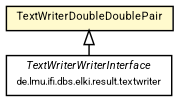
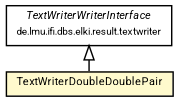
  digraph {
    nodesep=0.15
    rankdir=TB
    ranksep=0.25
    fontname="Noto Serif"
    node [fontcolor=black fontname="Noto Serif" fontsize=8 margin=0 shape=plaintext]
    n1 [height=0 label=<<table title="de.lmu.ifi.dbs.elki.result.textwriter.writers.TextWriterDoubleDoublePair" border="0" cellborder="1" cellspacing="0" cellpadding="2" bgcolor="lemonChiffon" href="TextWriterDoubleDoublePair.html" target="_parent"> 		<tr><td><table border="0" cellspacing="0" cellpadding="1"> 		<tr><td align="center" balign="center"> <font face="Roboto">TextWriterDoubleDoublePair</font> </td></tr> 		</table></td></tr> 		</table>> width=0]
    n2 [height=0 label=<<table title="de.lmu.ifi.dbs.elki.result.textwriter.TextWriterWriterInterface" border="0" cellborder="1" cellspacing="0" cellpadding="2" href="../TextWriterWriterInterface.html" target="_parent"> 		<tr><td><table border="0" cellspacing="0" cellpadding="1"> 		<tr><td align="center" balign="center"> <font face="Roboto"><i>TextWriterWriterInterface</i></font> </td></tr> 		<tr><td align="center" balign="center"> <font face="Roboto" point-size="7.0">de.lmu.ifi.dbs.elki.result.textwriter</font> </td></tr> 		</table></td></tr> 		</table>> width=0]
-   n1 -> n2 [arrowtail=empty color=black dir=back fontname="Noto Serif" fontsize=7 labelfontname=Roboto labelfontsize=7 weight=10]
+   n2 -> n1 [arrowtail=empty color=black dir=back fontname="Noto Serif" fontsize=7 labelfontname=Roboto labelfontsize=7 weight=10]
  }
